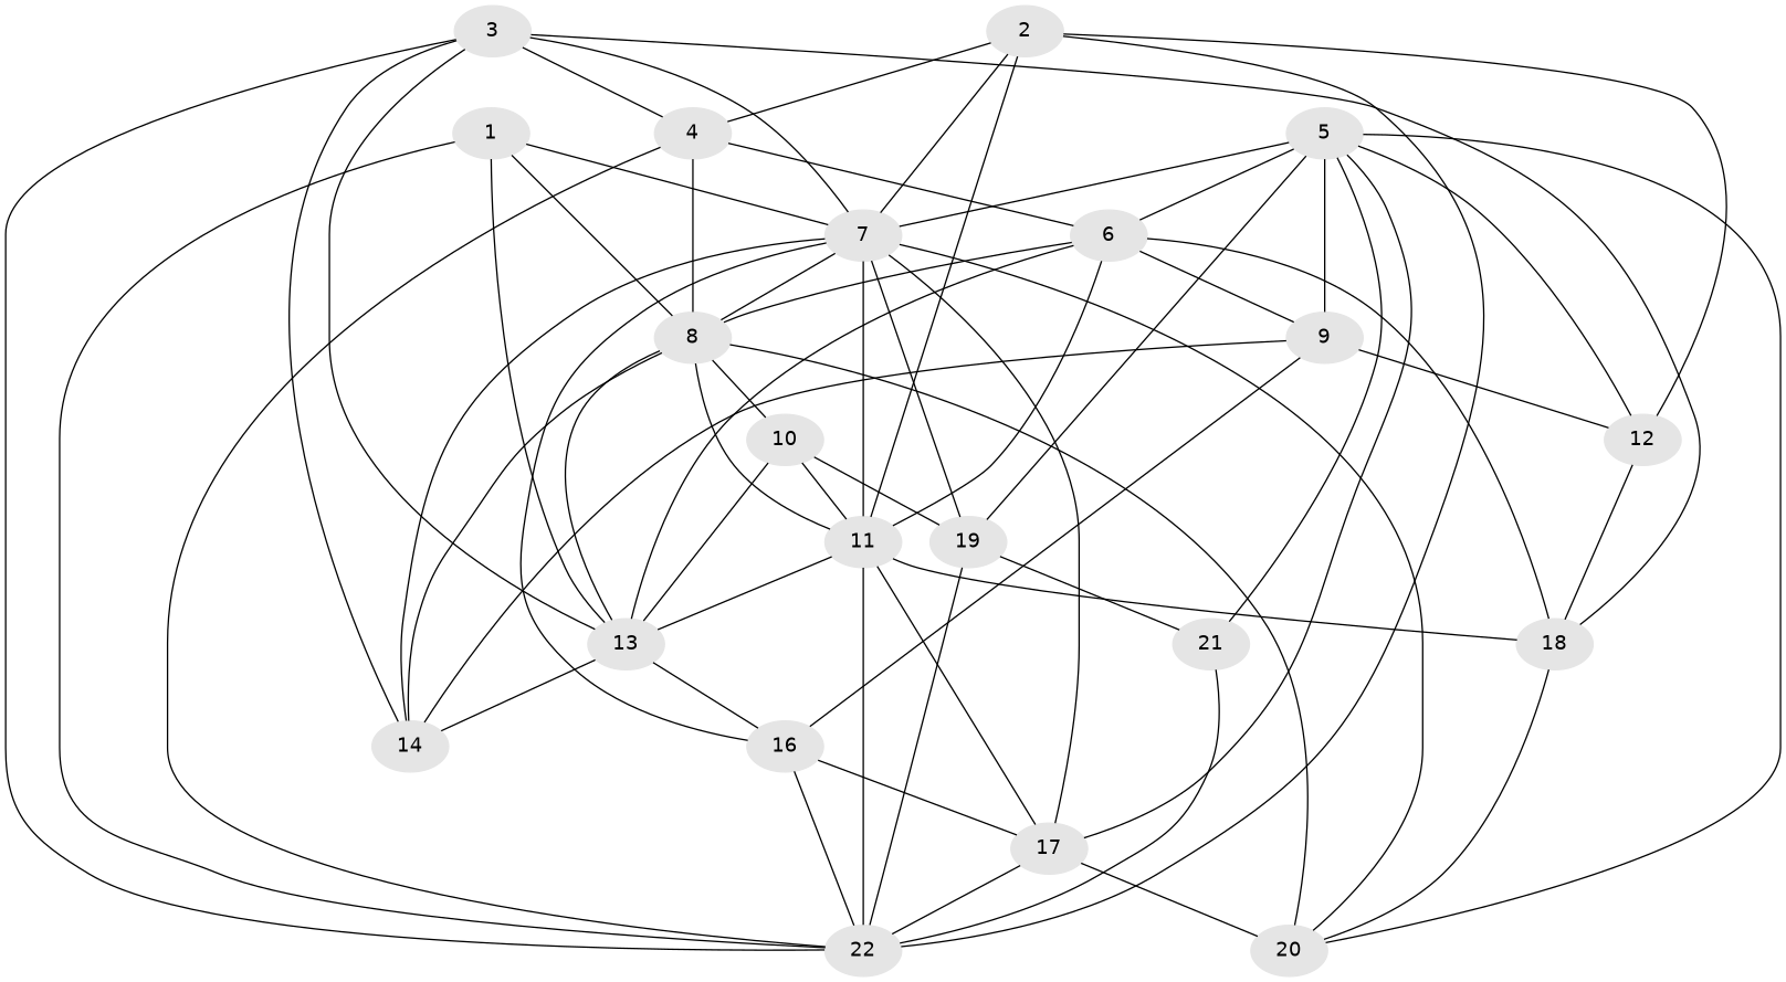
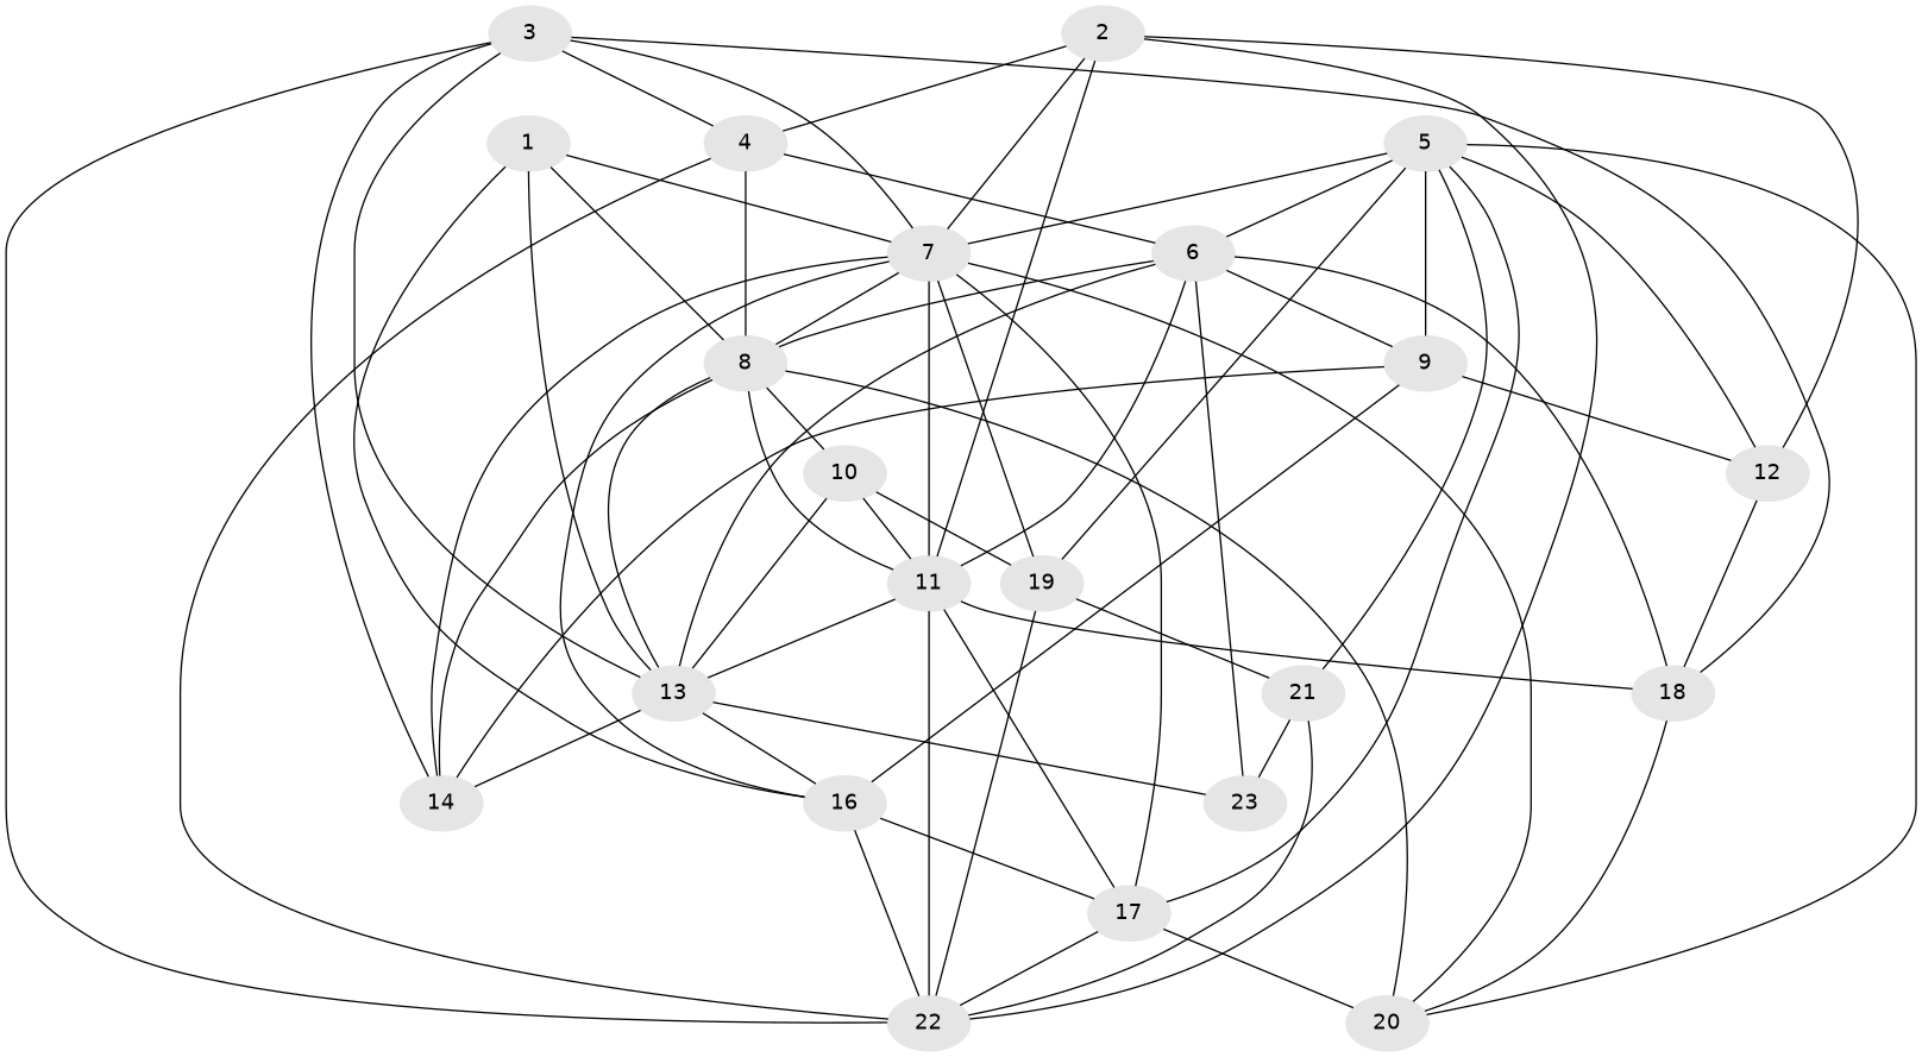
  graph {
    fontname="DejaVu Sans"
    node [color=gray90 fontname="DejaVu Sans" style=filled]
    edge [fontname="DejaVu Sans" weight=1.0]
    1
    7
    8
    13
    16
    11
    14
    17
    19
    20
    10
+   23
    22
    2
    4
    12
    6
    18
    3
    9
    5
    21
    1 -- 7
    1 -- 8
    1 -- 13
-   1 -- 22
+   1 -- 16
    7 -- 8 [weight=2.0]
    7 -- 16
    7 -- 11
    7 -- 14
    7 -- 17
    7 -- 19 [weight=2.0]
    7 -- 20
    8 -- 13
    8 -- 11
    8 -- 14
    8 -- 20 [weight=3.0]
    8 -- 10
    13 -- 16
    13 -- 14 [weight=2.0]
+   13 -- 23
    16 -- 17 [weight=2.0]
    16 -- 22
    11 -- 13
    11 -- 17
    11 -- 22 [weight=2.0]
    11 -- 18 [weight=2.0]
    17 -- 20
    17 -- 22
    19 -- 22
    19 -- 21
    10 -- 13
    10 -- 11
    10 -- 19 [weight=2.0]
    2 -- 7
    2 -- 11
    2 -- 22
    2 -- 4
    2 -- 12
    4 -- 8 [weight=2.0]
    4 -- 22
    4 -- 6
    12 -- 18
    6 -- 8
    6 -- 13
    6 -- 11
+   6 -- 23
    6 -- 18
    6 -- 9 [weight=2.0]
    18 -- 20
    3 -- 7
    3 -- 13
    3 -- 14
    3 -- 22 [weight=2.0]
    3 -- 4
    3 -- 18 [weight=2.0]
    9 -- 16 [weight=2.0]
    9 -- 14
    9 -- 12 [weight=2.0]
    5 -- 7
    5 -- 17
    5 -- 19 [weight=2.0]
    5 -- 20
    5 -- 12 [weight=2.0]
    5 -- 6
    5 -- 9 [weight=2.0]
    5 -- 21
+   21 -- 23
    21 -- 22 [weight=2.0]
  }
